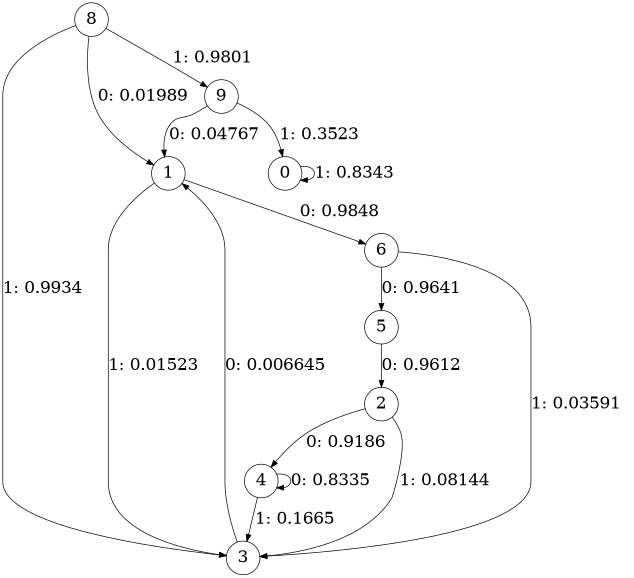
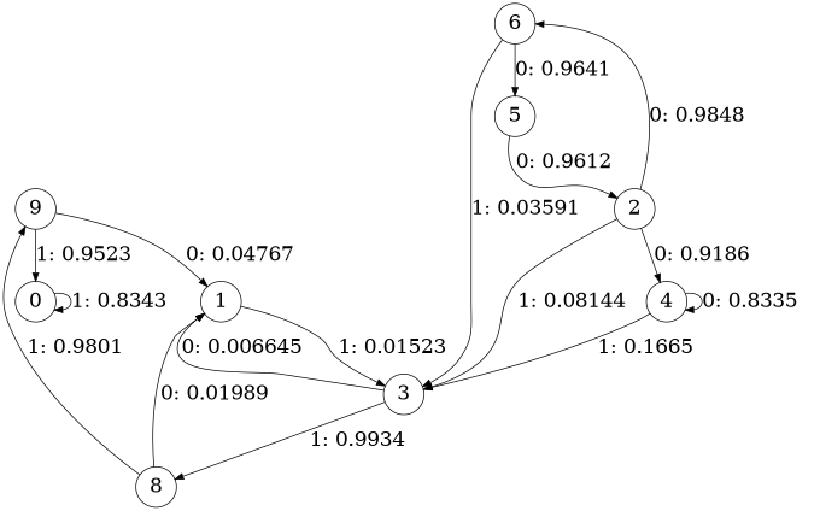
  digraph {
    node [fontsize=24 shape=circle]
    edge [fontsize=24]
    0
    1
    6
    3
    5
    8
    2
    n8 [label=9]
    4
    0 -> 0 [label="1: 0.8343   "]
-   1 -> 6 [label="0: 0.9848   "]
+   2 -> 6 [label="0: 0.9848   "]
    1 -> 3 [label="1: 0.01523  "]
    6 -> 3 [label="1: 0.03591  "]
    6 -> 5 [label="0: 0.9641   "]
    3 -> 1 [label="0: 0.006645  "]
-   8 -> 3 [label="1: 0.9934   "]
+   3 -> 8 [label="1: 0.9934   "]
    5 -> 2 [label="0: 0.9612   "]
    8 -> 1 [label="0: 0.01989  "]
    8 -> n8 [label="1: 0.9801   "]
    2 -> 3 [label="1: 0.08144  "]
    2 -> 4 [label="0: 0.9186   "]
-   n8 -> 0 [label="1: 0.3523   "]
+   n8 -> 0 [label="1: 0.9523   "]
    n8 -> 1 [label="0: 0.04767  "]
    4 -> 3 [label="1: 0.1665   "]
    4 -> 4 [label="0: 0.8335   "]
  }
